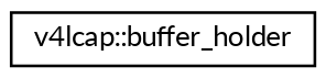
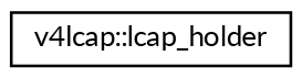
  digraph {
    rankdir=TB
    fontname=Lato
-   n1 [color=black fillcolor=white fontname=Lato fontsize=10 height=0.2 label="v4lcap::buffer_holder" shape=record style=filled width=0.4]
+   n1 [color=black fillcolor=white fontname=Lato fontsize=10 height=0.2 label="v4lcap::lcap_holder" shape=record style=filled width=0.4]
  }
